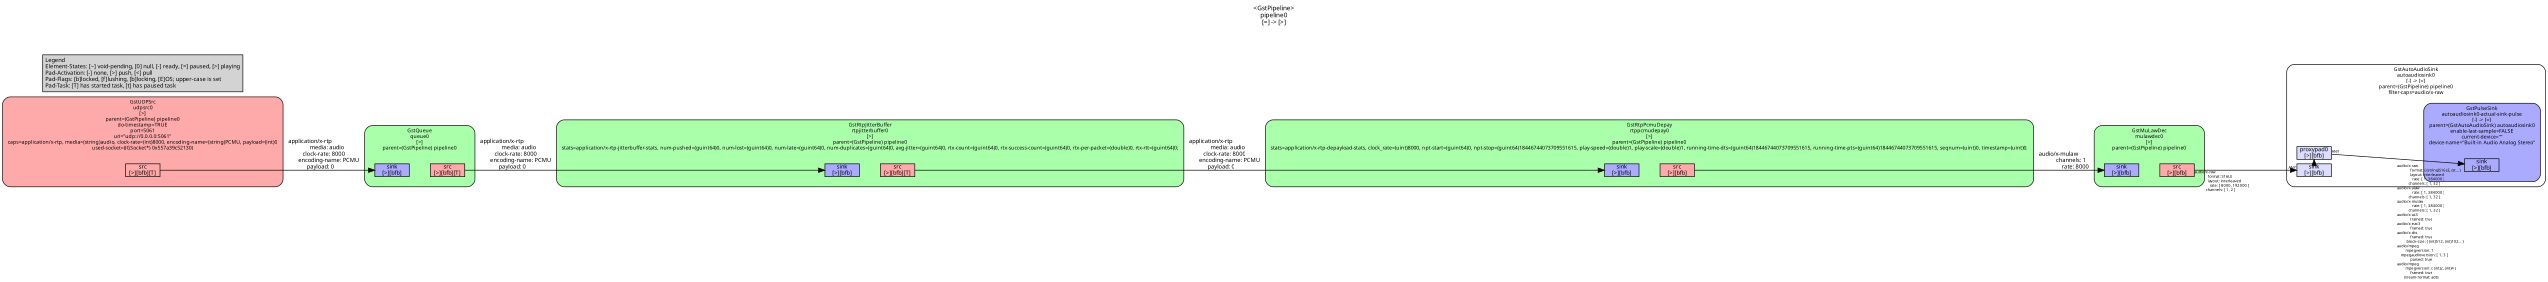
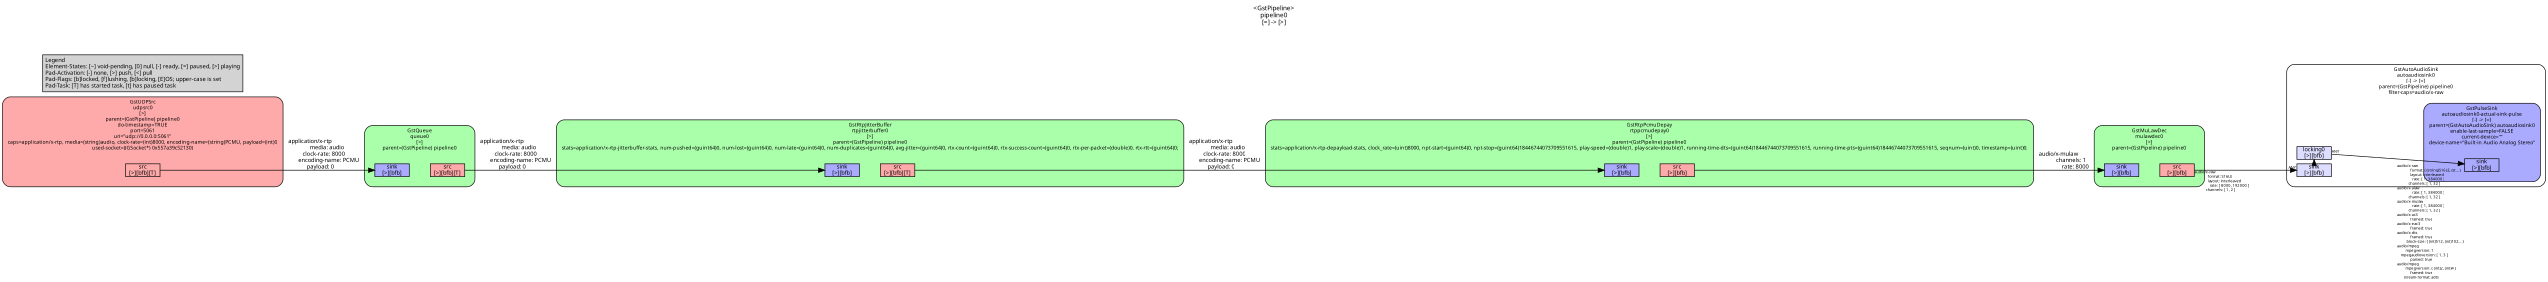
  digraph {
    fontname="Noto Sans"
    fontsize=10
    label="<GstPipeline>\npipeline0\n[=] -> [>]"
    labelloc=t
    nodesep=.1
    rankdir=LR
    ranksep=.2
    node [color=black fillcolor="#aaaaff" fontname="Noto Sans" fontsize=9 margin="0.0,0.0" shape=box style="filled,solid"]
    edge [fontname="Noto Sans" fontsize=9 labelfontsize=6]
-   n1 [fillcolor="#ddddff" height=0.2 label="proxypad0\n[>][bfb]"]
+   n1 [fillcolor="#ddddff" height=0.2 label="locking0\n[>][bfb]"]
    n2 [fillcolor="#ddddff" height=0.2 label="sink\n[>][bfb]"]
    n3 [height=0.2 label="sink\n[>][bfb]"]
    n4 [height=0.2 label="sink\n[>][bfb]"]
    n5 [fillcolor="#ffaaaa" height=0.2 label="src\n[>][bfb]"]
    n6 [height=0.2 label="sink\n[>][bfb]"]
    n7 [fillcolor="#ffaaaa" height=0.2 label="src\n[>][bfb]"]
    n8 [height=0.2 label="sink\n[>][bfb]"]
    n9 [fillcolor="#ffaaaa" height=0.2 label="src\n[>][bfb][T]"]
    n10 [height=0.2 label="sink\n[>][bfb]"]
    n11 [fillcolor="#ffaaaa" height=0.2 label="src\n[>][bfb][T]"]
    n12 [fillcolor="#ffaaaa" height=0.2 label="src\n[>][bfb][T]"]
    n13 [label="Legend\lElement-States: [~] void-pending, [0] null, [-] ready, [=] paused, [>] playing\lPad-Activation: [-] none, [>] push, [<] pull\lPad-Flags: [b]locked, [f]lushing, [b]locking, [E]OS; upper-case is set\lPad-Task: [T] has started task, [t] has paused task\l" margin="0.05,0.05" style=filled color="" fillcolor=""]
    subgraph cluster_1 {
      color=black
      fillcolor="#ffffff"
      fontsize=8
      label="GstAutoAudioSink\nautoaudiosink0\n[-] -> [=]\nparent=(GstPipeline) pipeline0\nfilter-caps=audio/x-raw"
      style="filled,rounded"
      subgraph cluster_2 {
        color=black
        fillcolor="#ffffff"
        fontsize=8
        label=""
        style=invis
        n1
        n2
      }
      subgraph cluster_3 {
        color=black
        fillcolor="#aaaaff"
        fontsize=8
        label="GstPulseSink\nautoaudiosink0-actual-sink-pulse\n[-] -> [=]\nparent=(GstAutoAudioSink) autoaudiosink0\nenable-last-sample=FALSE\ncurrent-device=\"\"\ndevice-name=\"Built-in Audio Analog Stereo\""
        style="filled,rounded"
        subgraph cluster_4 {
          color=black
          fillcolor="#aaaaff"
          fontsize=8
          label=""
          style=invis
          n3
        }
      }
    }
    subgraph cluster_5 {
      color=black
      fillcolor="#aaffaa"
      fontsize=8
      label="GstMuLawDec\nmulawdec0\n[>]\nparent=(GstPipeline) pipeline0"
      style="filled,rounded"
      subgraph cluster_6 {
        color=black
        fillcolor="#aaffaa"
        fontsize=8
        label=""
        style=invis
        n4
      }
      subgraph cluster_7 {
        color=black
        fillcolor="#aaffaa"
        fontsize=8
        label=""
        style=invis
        n5
      }
    }
    subgraph cluster_8 {
      color=black
      fillcolor="#aaffaa"
      fontsize=8
      label="GstRtpPcmuDepay\nrtppcmudepay0\n[>]\nparent=(GstPipeline) pipeline0\nstats=application/x-rtp-depayload-stats, clock_rate=(uint)8000, npt-start=(guint64)0, npt-stop=(guint64)18446744073709551615, play-speed=(double)1, play-scale=(double)1, running-time-dts=(guint64)18446744073709551615, running-time-pts=(guint64)18446744073709551615, seqnum=(uint)0, timestamp=(uint)0;"
      style="filled,rounded"
      subgraph cluster_9 {
        color=black
        fillcolor="#aaffaa"
        fontsize=8
        label=""
        style=invis
        n6
      }
      subgraph cluster_10 {
        color=black
        fillcolor="#aaffaa"
        fontsize=8
        label=""
        style=invis
        n7
      }
    }
    subgraph cluster_11 {
      color=black
      fillcolor="#aaffaa"
      fontsize=8
      label="GstRtpJitterBuffer\nrtpjitterbuffer0\n[>]\nparent=(GstPipeline) pipeline0\nstats=application/x-rtp-jitterbuffer-stats, num-pushed=(guint64)0, num-lost=(guint64)0, num-late=(guint64)0, num-duplicates=(guint64)0, avg-jitter=(guint64)0, rtx-count=(guint64)0, rtx-success-count=(guint64)0, rtx-per-packet=(double)0, rtx-rtt=(guint64)0;"
      style="filled,rounded"
      subgraph cluster_12 {
        color=black
        fillcolor="#aaffaa"
        fontsize=8
        label=""
        style=invis
        n8
      }
      subgraph cluster_13 {
        color=black
        fillcolor="#aaffaa"
        fontsize=8
        label=""
        style=invis
        n9
      }
    }
    subgraph cluster_14 {
      color=black
      fillcolor="#aaffaa"
      fontsize=8
      label="GstQueue\nqueue0\n[>]\nparent=(GstPipeline) pipeline0"
      style="filled,rounded"
      subgraph cluster_15 {
        color=black
        fillcolor="#aaffaa"
        fontsize=8
        label=""
        style=invis
        n10
      }
      subgraph cluster_16 {
        color=black
        fillcolor="#aaffaa"
        fontsize=8
        label=""
        style=invis
        n11
      }
    }
    subgraph cluster_17 {
      color=black
      fillcolor="#ffaaaa"
      fontsize=8
      label="GstUDPSrc\nudpsrc0\n[>]\nparent=(GstPipeline) pipeline0\ndo-timestamp=TRUE\nport=5061\nuri=\"udp://0.0.0.0:5061\"\ncaps=application/x-rtp, media=(string)audio, clock-rate=(int)8000, encoding-name=(string)PCMU, payload=(int)0\nused-socket=((GSocket*) 0x557a39c52130)"
      style="filled,rounded"
      subgraph cluster_18 {
        color=black
        fillcolor="#ffaaaa"
        fontsize=8
        label=""
        style=invis
        n12
      }
    }
    n1 -> n3 [headlabel="audio/x-raw\l              format: { (string)S16LE, (st... }\l              layout: interleaved\l                rate: [ 1, 384000 ]\l            channels: [ 1, 32 ]\laudio/x-alaw\l                rate: [ 1, 384000 ]\l            channels: [ 1, 32 ]\laudio/x-mulaw\l                rate: [ 1, 384000 ]\l            channels: [ 1, 32 ]\laudio/x-ac3\l              framed: true\laudio/x-eac3\l              framed: true\laudio/x-dts\l              framed: true\l          block-size: { (int)512, (int)102... }\laudio/mpeg\l         mpegversion: 1\l    mpegaudioversion: [ 1, 3 ]\l              parsed: true\laudio/mpeg\l         mpegversion: { (int)2, (int)4 }\l              framed: true\l       stream-format: adts\l" label="                                                  " labelangle=0 labeldistance=10 taillabel=ANY]
    n2 -> n1 [minlen=0 style=dashed]
    n4 -> n5 [style=invis]
    n5 -> n2 [headlabel=ANY label="                                                  " labelangle=0 labeldistance=10 taillabel="audio/x-raw\l              format: S16LE\l              layout: interleaved\l                rate: [ 8000, 192000 ]\l            channels: [ 1, 2 ]\l"]
    n6 -> n7 [style=invis]
    n7 -> n4 [label="audio/x-mulaw\l            channels: 1\l                rate: 8000\l"]
    n8 -> n9 [style=invis]
    n9 -> n6 [label="application/x-rtp\l               media: audio\l          clock-rate: 8000\l       encoding-name: PCMU\l             payload: 0\l"]
    n10 -> n11 [style=invis]
    n11 -> n8 [label="application/x-rtp\l               media: audio\l          clock-rate: 8000\l       encoding-name: PCMU\l             payload: 0\l"]
    n12 -> n10 [label="application/x-rtp\l               media: audio\l          clock-rate: 8000\l       encoding-name: PCMU\l             payload: 0\l"]
  }
